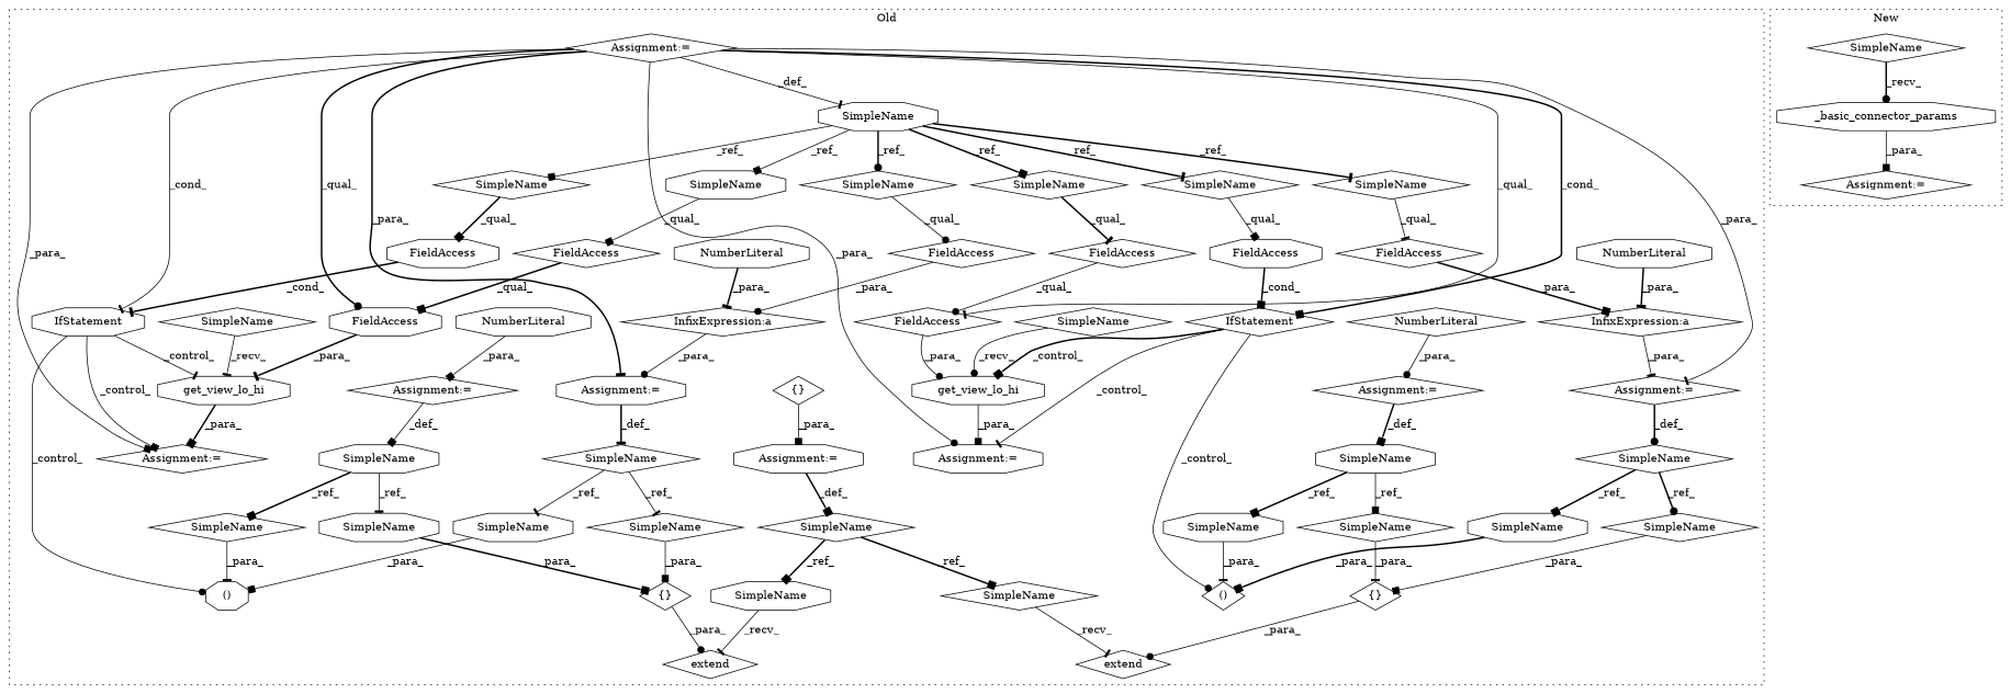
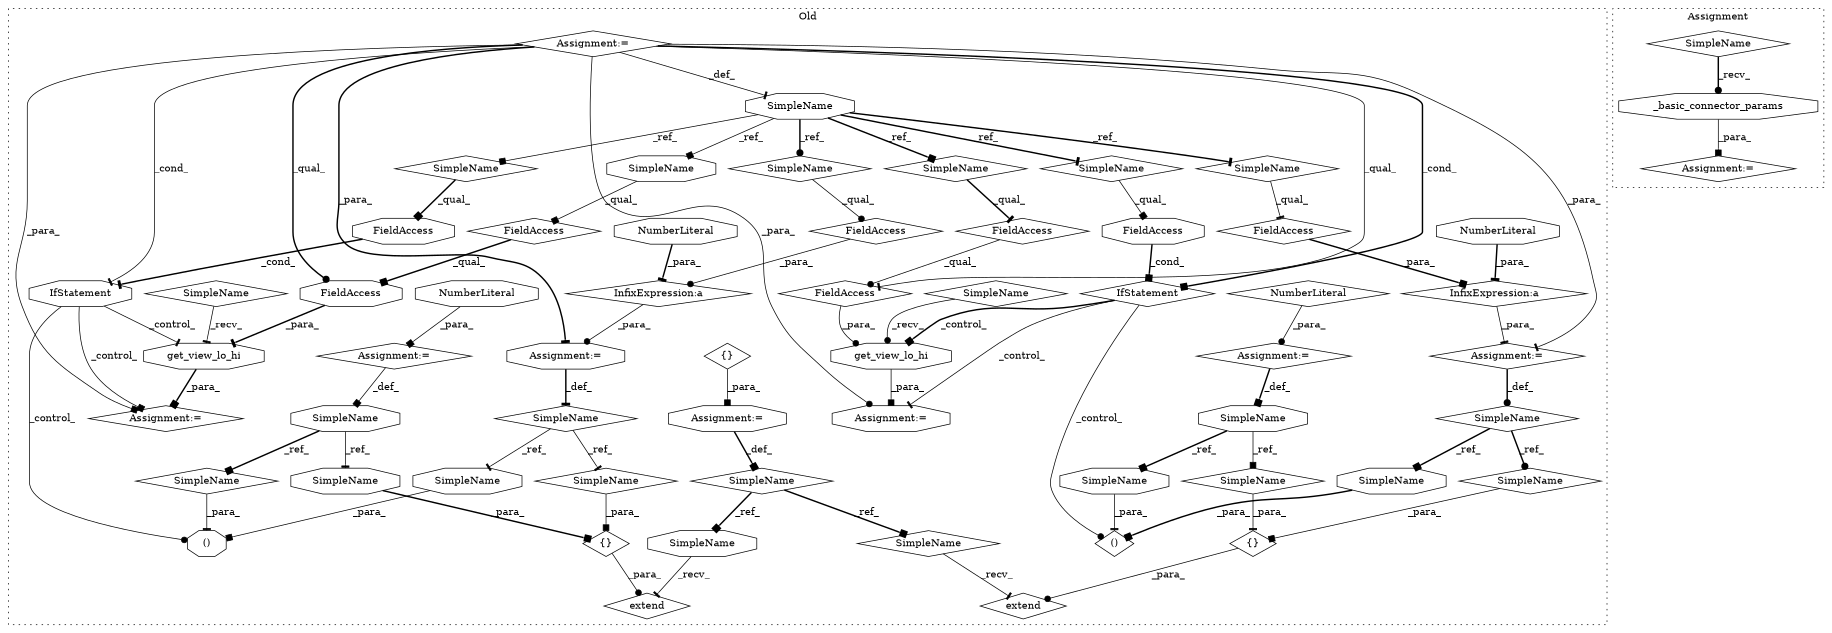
  digraph {
    node [a=42 l=12 s=6678 shape=diamond]
    edge [style=solid arrowhead=box]
    n1 [a=32 l="7,1" label=extend s="7019,7062"]
    n2 [a=27 l=3 label="InfixExpression:a" s=6843]
    n3 [a=106 l=37 label="()" s=6903]
    n4 [a=4 l="1,1" label="{}" s="7035,7061"]
    n5 [a=34 l=1 label=NumberLiteral s=6846 shape=octagon]
    n6 [a=4 l=2 label="{}" s=6496]
    n7 [a=32 l="7,1" label=extend s="6734,6775"]
    n8 [a=27 l=3 label="InfixExpression:a" s=6562]
    n9 [a=106 l=35 label="()" s=6621 shape=octagon]
    n10 [a=34 l=1 label=NumberLiteral s=6565 shape=octagon]
    n11 [a=4 l="1,1" label="{}" s="6750,6774"]
    n12 [a=22 l=27 label=FieldAccess s=6816]
    n13 [label=SimpleName s=6462 shape=octagon]
    n14 [a=22 l=26 label=FieldAccess s=6536]
    n15 [a=22 l=27 label=FieldAccess]
    n16 [a=22 l=36 label=FieldAccess shape=octagon]
    n17 [a=22 l=28 label=FieldAccess s=6962]
    n18 [a=22 l=37 label=FieldAccess s=6962]
    n19 [a=22 l=28 label=FieldAccess s=6858 shape=octagon]
    n20 [a=22 l=27 label=FieldAccess s=6577 shape=octagon]
    n21 [a=25 l="4,2" label=IfStatement s="6573,6604" shape=octagon]
    n22 [a=32 l="15,1" label=get_view_lo_hi s="6947,6999" shape=octagon]
    n23 [a=32 l="15,1" label=get_view_lo_hi s="6663,6714" shape=octagon]
    n24 [a=25 l="4,2" label=IfStatement s="6854,6886"]
    n25 [l=6 label=SimpleName s=6480]
    n26 [l=11 label=SimpleName s=6523]
    n27 [label=SimpleName s=6802]
    n28 [label=SimpleName s=6782 shape=octagon]
    n29 [l=11 label=SimpleName s=6504 shape=octagon]
    n30 [a=7 l=1 label="Assignment:=" s=6486 shape=octagon]
    n31 [a=7 label="Assignment:=" s=6462]
    n32 [a=7 l=2 label="Assignment:=" s=6656]
    n33 [a=7 l=1 label="Assignment:=" s=6794]
    n34 [a=34 l=1 label=NumberLiteral s=6795]
    n35 [a=7 l=1 label="Assignment:=" s=6515]
    n36 [a=34 l=1 label=NumberLiteral s=6516 shape=octagon]
    n37 [a=7 l=1 label="Assignment:=" s=6814]
    n38 [a=7 l=2 label="Assignment:=" s=6940 shape=octagon]
    n39 [a=7 l=1 label="Assignment:=" s=6534 shape=octagon]
    n40 [l=11 label=SimpleName s=6763]
    n41 [l=11 label=SimpleName s=6645 shape=octagon]
    n42 [label=SimpleName s=7036]
    n43 [label=SimpleName s=6903 shape=octagon]
    n44 [l=11 label=SimpleName s=6751 shape=octagon]
    n45 [l=11 label=SimpleName s=6621]
    n46 [label=SimpleName s=7049]
    n47 [label=SimpleName s=6928 shape=octagon]
    n48 [l=4 label=SimpleName s=6942]
    n49 [l=4 label=SimpleName s=6658]
    n50 [l=6 label=SimpleName s=6727 shape=octagon]
    n51 [l=6 label=SimpleName s=7012]
    n52 [label=SimpleName s=6962]
    n53 [label=SimpleName shape=octagon]
    n54 [label=SimpleName s=6816]
    n55 [label=SimpleName s=6536]
    n56 [label=SimpleName s=6577]
    n57 [label=SimpleName s=6858]
    n58 [a=32 l="24,1" label=_basic_connector_params s="6382,6418" shape=octagon]
    n59 [a=7 l=1 label="Assignment:=" s=6376]
    n60 [l=4 label=SimpleName s=6377]
    subgraph cluster_1 {
      label=Old
      style=dotted
      n1
      n2
      n3
      n4
      n5
      n6
      n7
      n8
      n9
      n10
      n11
      n12
      n13
      n14
      n15
      n16
      n17
      n18
      n19
      n20
      n21
      n22
      n23
      n24
      n25
      n26
      n27
      n28
      n29
      n30
      n31
      n32
      n33
      n34
      n35
      n36
      n37
      n38
      n39
      n40
      n41
      n42
      n43
      n44
      n45
      n46
      n47
      n48
      n49
      n50
      n51
      n52
      n53
      n54
      n55
      n56
      n57
    }
    subgraph cluster_2 {
-     label=New
+     label=Assignment
      style=dotted
      n58
      n59
      n60
    }
    n2 -> n37 [label=_para_ arrowhead=tee]
    n4 -> n1 [label=_para_ arrowhead=dot]
    n5 -> n2 [label=_para_ style=bold arrowhead=tee]
    n6 -> n30 [label=_para_]
    n8 -> n39 [label=_para_ arrowhead=dot]
    n10 -> n8 [label=_para_ style=bold arrowhead=tee]
    n11 -> n7 [label=_para_ arrowhead=dot]
    n12 -> n2 [label=_para_ style=bold]
    n13 -> n52 [label=_ref_ style=bold]
    n13 -> n53 [label=_ref_]
    n13 -> n54 [label=_ref_ style=bold arrowhead=tee]
    n13 -> n55 [label=_ref_ style=bold arrowhead=dot]
    n13 -> n56 [label=_ref_]
    n13 -> n57 [label=_ref_ style=bold arrowhead=tee]
    n14 -> n8 [label=_para_ arrowhead=dot]
    n15 -> n16 [label=_qual_ style=bold]
    n16 -> n23 [label=_para_ style=bold arrowhead=tee]
    n17 -> n18 [label=_qual_ arrowhead=dot]
    n18 -> n22 [label=_para_ arrowhead=dot]
    n19 -> n24 [label=_cond_ style=bold]
    n20 -> n21 [label=_cond_ style=bold arrowhead=tee]
    n21 -> n9 [label=_control_ arrowhead=dot]
    n21 -> n23 [label=_control_ arrowhead=tee]
    n21 -> n32 [label=_control_]
    n22 -> n38 [label=_para_]
    n23 -> n32 [label=_para_ style=bold]
    n24 -> n3 [label=_control_ arrowhead=dot]
    n24 -> n22 [label=_control_ style=bold]
    n24 -> n38 [label=_control_ arrowhead=tee]
    n25 -> n50 [label=_ref_ style=bold]
    n25 -> n51 [label=_ref_ style=bold]
    n26 -> n40 [label=_ref_ arrowhead=tee]
    n26 -> n41 [label=_ref_ arrowhead=tee]
    n27 -> n46 [label=_ref_ style=bold arrowhead=dot]
    n27 -> n47 [label=_ref_ style=bold]
    n28 -> n42 [label=_ref_]
    n28 -> n43 [label=_ref_ style=bold]
    n29 -> n44 [label=_ref_ arrowhead=tee]
    n29 -> n45 [label=_ref_ style=bold]
    n30 -> n25 [label=_def_ style=bold]
    n31 -> n13 [label=_def_ arrowhead=tee]
    n31 -> n16 [label=_qual_ style=bold arrowhead=dot]
    n31 -> n18 [label=_qual_ arrowhead=tee]
    n31 -> n21 [label=_cond_ arrowhead=tee]
    n31 -> n24 [label=_cond_ style=bold]
    n31 -> n32 [label=_para_]
    n31 -> n37 [label=_para_ arrowhead=tee]
    n31 -> n38 [label=_para_ arrowhead=dot]
    n31 -> n39 [label=_para_ style=bold arrowhead=tee]
    n33 -> n28 [label=_def_ style=bold]
    n34 -> n33 [label=_para_ arrowhead=dot]
    n35 -> n29 [label=_def_]
    n36 -> n35 [label=_para_]
    n37 -> n27 [label=_def_ style=bold arrowhead=dot]
    n39 -> n26 [label=_def_ style=bold arrowhead=tee]
    n40 -> n11 [label=_para_]
    n41 -> n9 [label=_para_]
    n42 -> n4 [label=_para_ arrowhead=tee]
    n43 -> n3 [label=_para_ arrowhead=tee]
    n44 -> n11 [label=_para_ style=bold]
    n45 -> n9 [label=_para_ arrowhead=tee]
    n46 -> n4 [label=_para_]
    n47 -> n3 [label=_para_ style=bold]
    n48 -> n22 [label=_recv_ arrowhead=dot]
    n49 -> n23 [label=_recv_ arrowhead=tee]
    n50 -> n7 [label=_recv_ arrowhead=tee]
    n51 -> n1 [label=_recv_ arrowhead=tee]
    n52 -> n17 [label=_qual_ style=bold arrowhead=tee]
    n53 -> n15 [label=_qual_]
    n54 -> n12 [label=_qual_ arrowhead=tee]
    n55 -> n14 [label=_qual_ arrowhead=dot]
    n56 -> n20 [label=_qual_ style=bold]
    n57 -> n19 [label=_qual_]
    n58 -> n59 [label=_para_]
    n60 -> n58 [label=_recv_ style=bold arrowhead=dot]
  }
